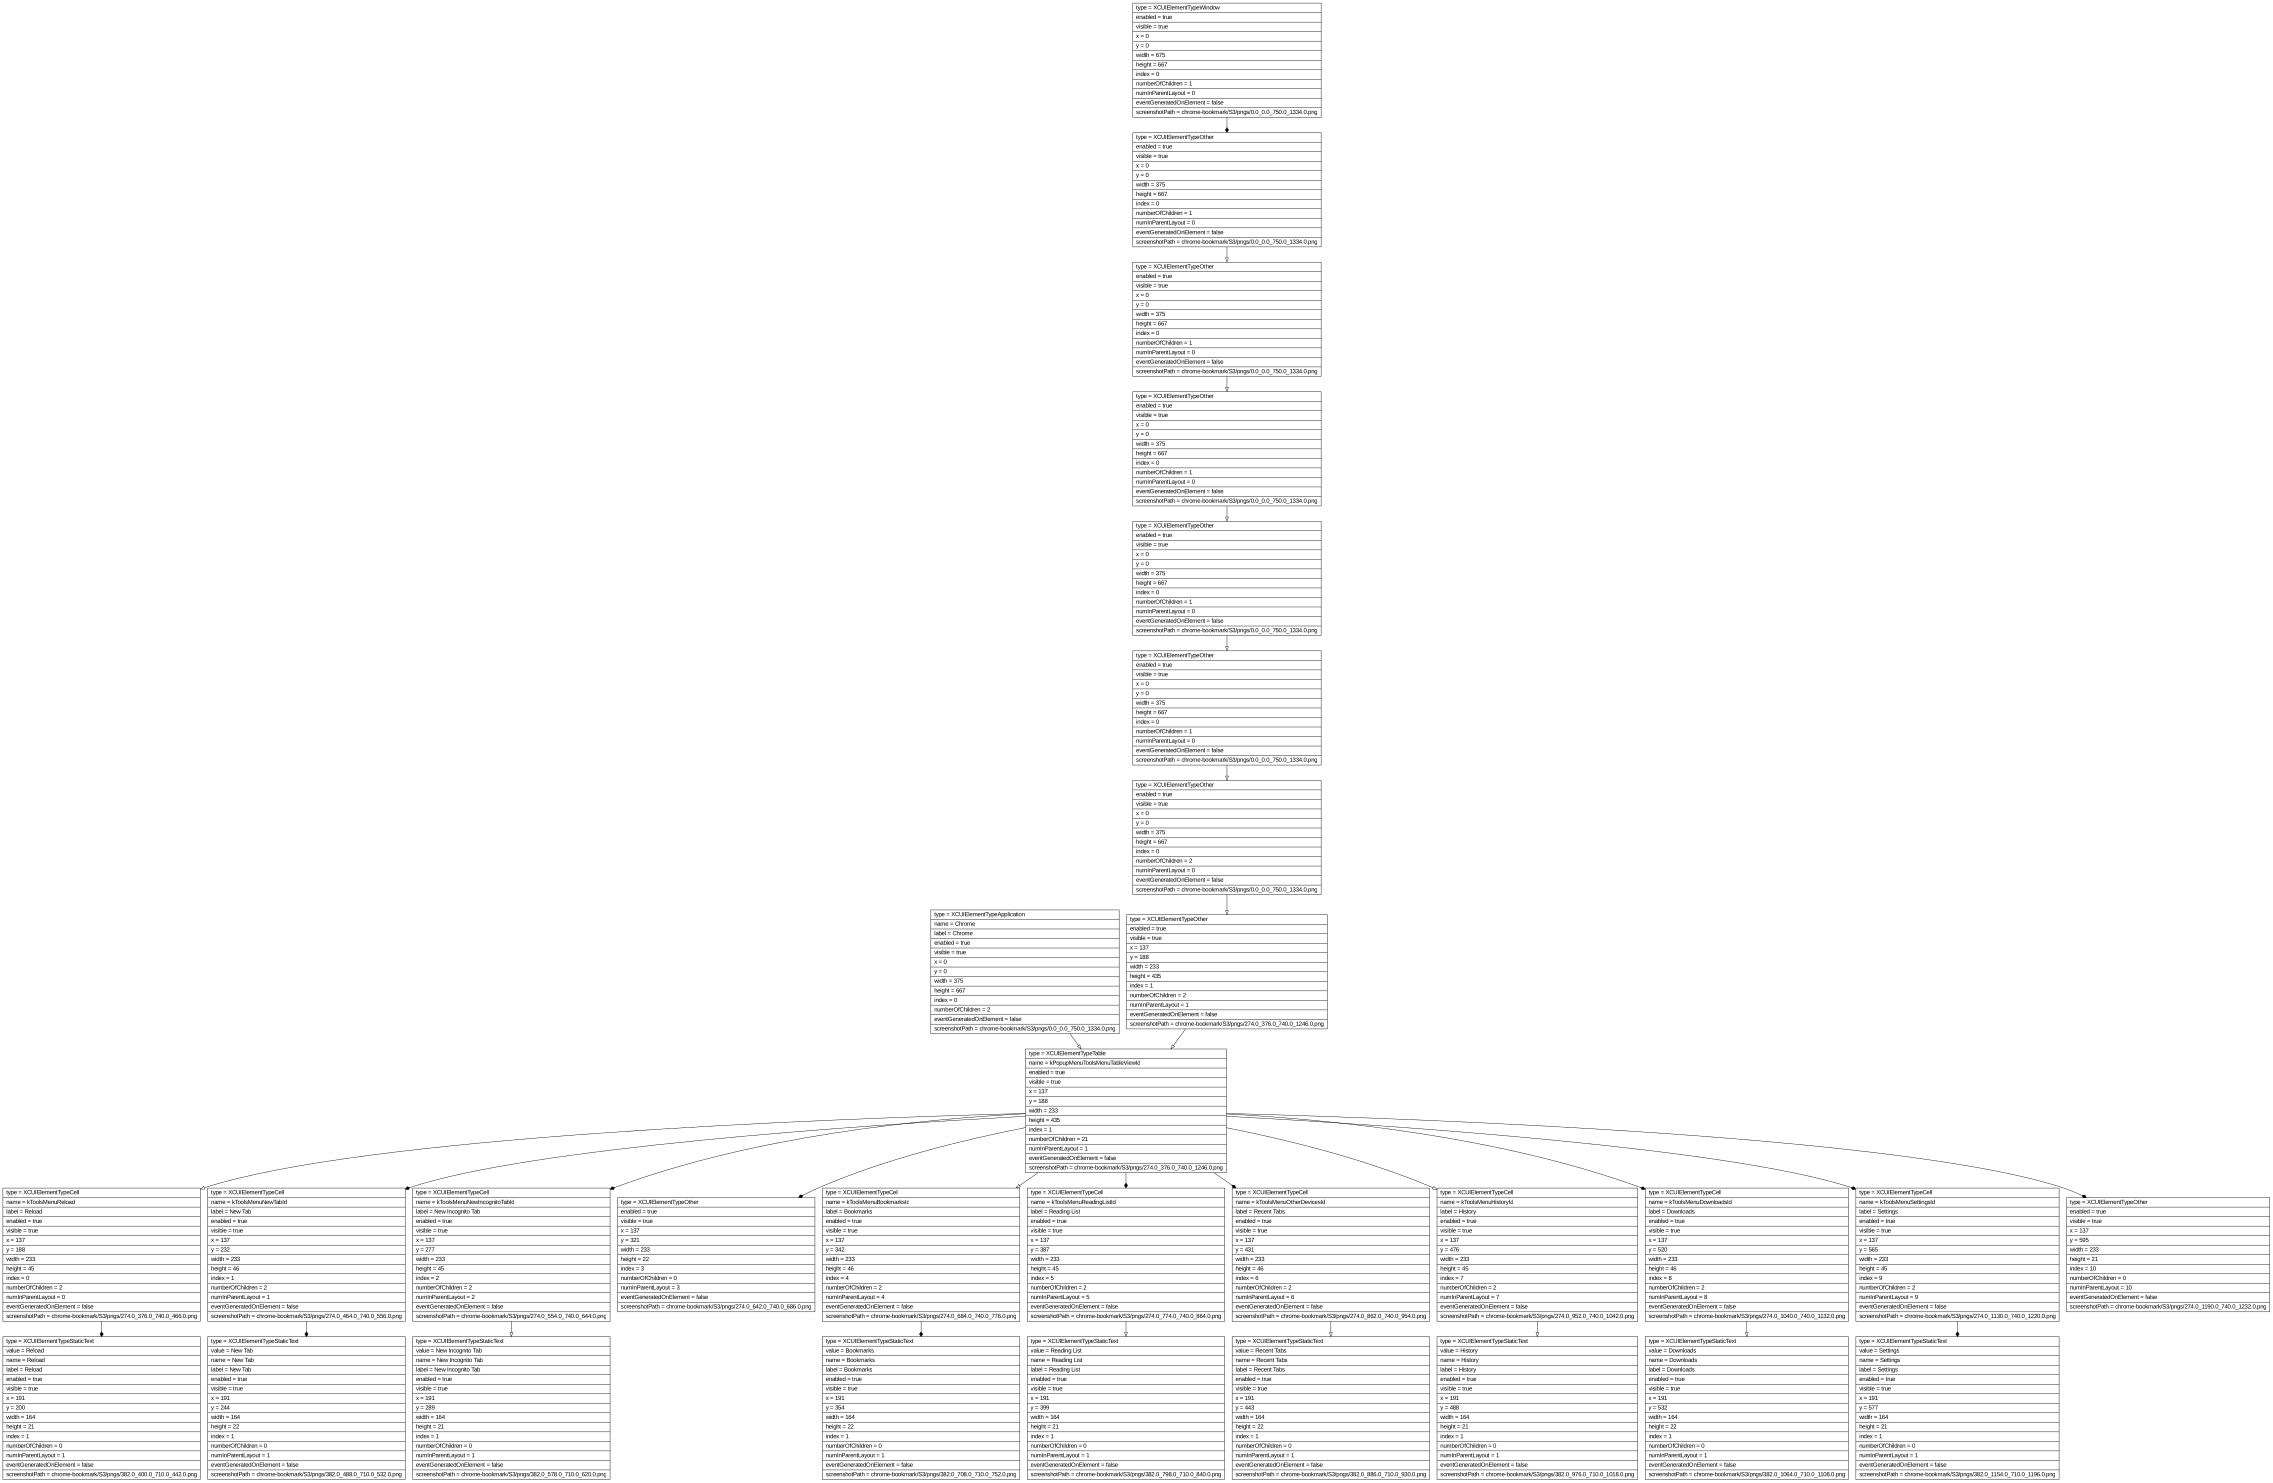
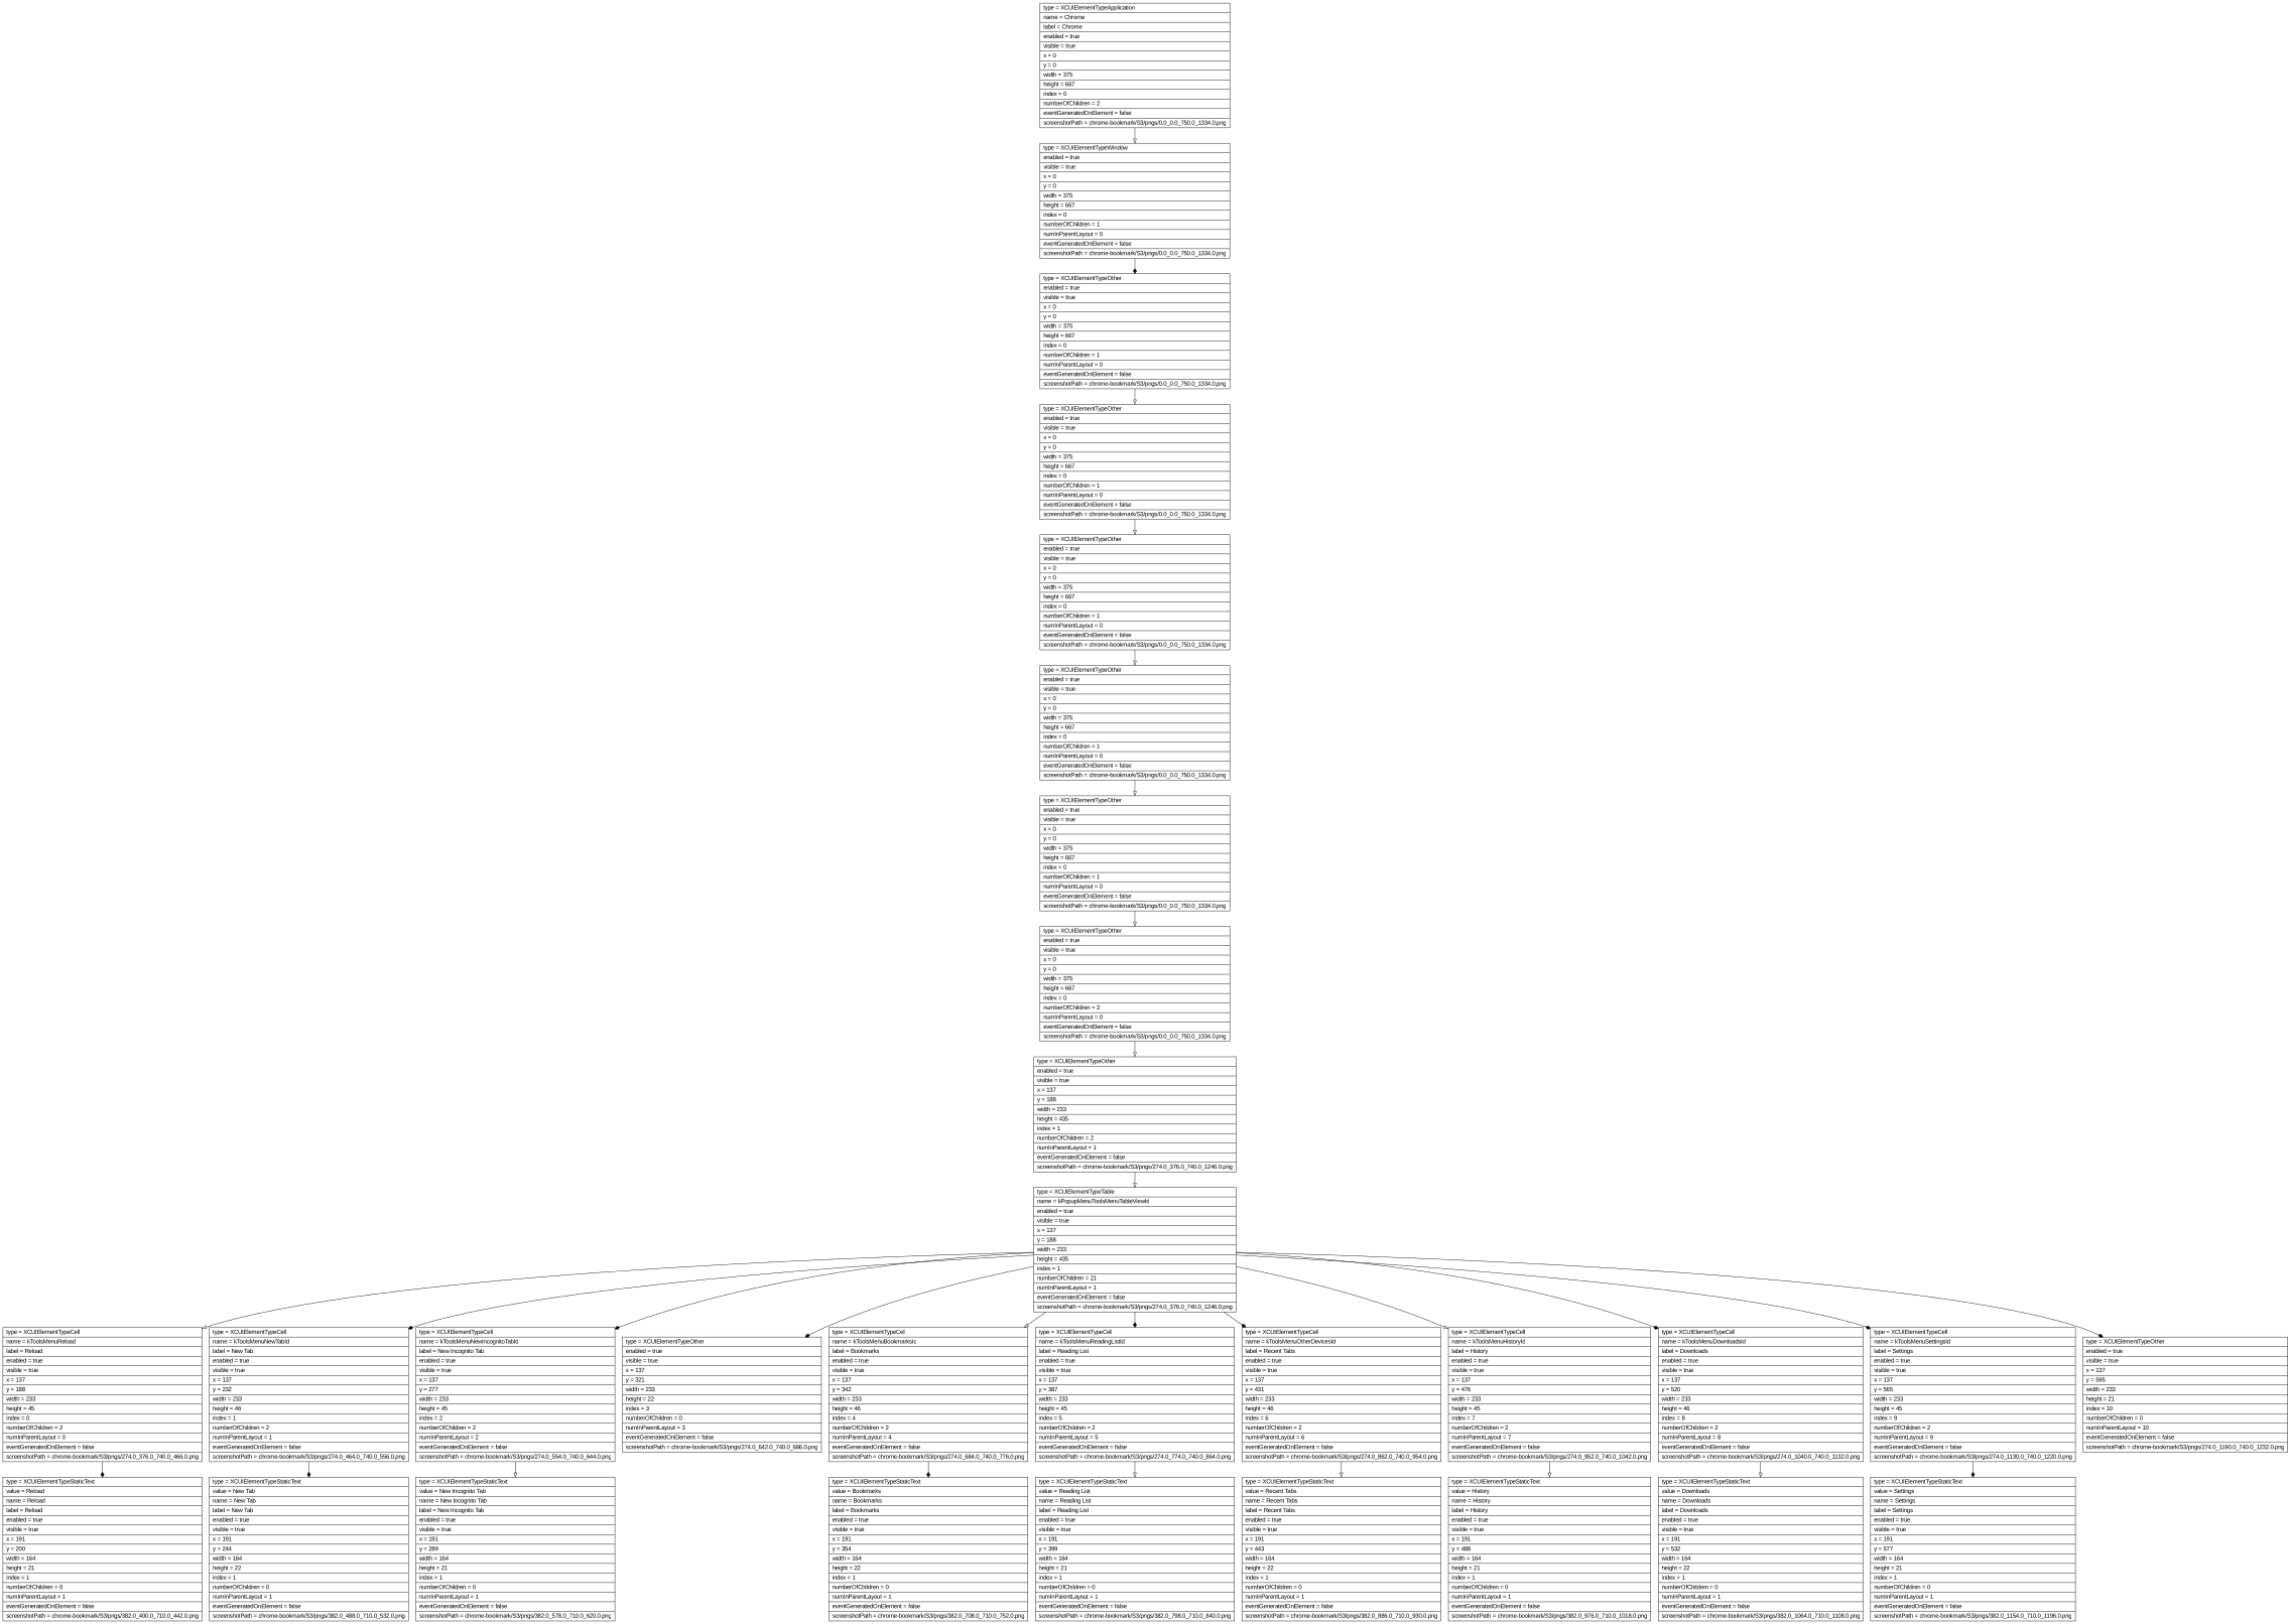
  digraph {
    node [fontname=Arial shape=record]
    edge [arrowhead=onormal]
    n1 [label="{type = XCUIElementTypeApplication\l|name = Chrome\l|label = Chrome\l|enabled = true\l|visible = true\l|x = 0\l|y = 0\l|width = 375\l|height = 667\l|index = 0\l|numberOfChildren = 2\l|eventGeneratedOnElement = false \l|screenshotPath = chrome-bookmark/S3/pngs/0.0_0.0_750.0_1334.0.png\l}"]
-   n2 [label="{type = XCUIElementTypeWindow\l|enabled = true\l|visible = true\l|x = 0\l|y = 0\l|width = 675\l|height = 667\l|index = 0\l|numberOfChildren = 1\l|numInParentLayout = 0\l|eventGeneratedOnElement = false \l|screenshotPath = chrome-bookmark/S3/pngs/0.0_0.0_750.0_1334.0.png\l}"]
+   n2 [label="{type = XCUIElementTypeWindow\l|enabled = true\l|visible = true\l|x = 0\l|y = 0\l|width = 375\l|height = 667\l|index = 0\l|numberOfChildren = 1\l|numInParentLayout = 0\l|eventGeneratedOnElement = false \l|screenshotPath = chrome-bookmark/S3/pngs/0.0_0.0_750.0_1334.0.png\l}"]
    n3 [label="{type = XCUIElementTypeOther\l|enabled = true\l|visible = true\l|x = 0\l|y = 0\l|width = 375\l|height = 667\l|index = 0\l|numberOfChildren = 1\l|numInParentLayout = 0\l|eventGeneratedOnElement = false \l|screenshotPath = chrome-bookmark/S3/pngs/0.0_0.0_750.0_1334.0.png\l}"]
    n4 [label="{type = XCUIElementTypeOther\l|enabled = true\l|visible = true\l|x = 0\l|y = 0\l|width = 375\l|height = 667\l|index = 0\l|numberOfChildren = 1\l|numInParentLayout = 0\l|eventGeneratedOnElement = false \l|screenshotPath = chrome-bookmark/S3/pngs/0.0_0.0_750.0_1334.0.png\l}"]
    n5 [label="{type = XCUIElementTypeOther\l|enabled = true\l|visible = true\l|x = 0\l|y = 0\l|width = 375\l|height = 667\l|index = 0\l|numberOfChildren = 1\l|numInParentLayout = 0\l|eventGeneratedOnElement = false \l|screenshotPath = chrome-bookmark/S3/pngs/0.0_0.0_750.0_1334.0.png\l}"]
    n6 [label="{type = XCUIElementTypeOther\l|enabled = true\l|visible = true\l|x = 0\l|y = 0\l|width = 375\l|height = 667\l|index = 0\l|numberOfChildren = 1\l|numInParentLayout = 0\l|eventGeneratedOnElement = false \l|screenshotPath = chrome-bookmark/S3/pngs/0.0_0.0_750.0_1334.0.png\l}"]
    n7 [label="{type = XCUIElementTypeOther\l|enabled = true\l|visible = true\l|x = 0\l|y = 0\l|width = 375\l|height = 667\l|index = 0\l|numberOfChildren = 1\l|numInParentLayout = 0\l|eventGeneratedOnElement = false \l|screenshotPath = chrome-bookmark/S3/pngs/0.0_0.0_750.0_1334.0.png\l}"]
    n8 [label="{type = XCUIElementTypeOther\l|enabled = true\l|visible = true\l|x = 0\l|y = 0\l|width = 375\l|height = 667\l|index = 0\l|numberOfChildren = 2\l|numInParentLayout = 0\l|eventGeneratedOnElement = false \l|screenshotPath = chrome-bookmark/S3/pngs/0.0_0.0_750.0_1334.0.png\l}"]
    n9 [label="{type = XCUIElementTypeOther\l|enabled = true\l|visible = true\l|x = 137\l|y = 188\l|width = 233\l|height = 435\l|index = 1\l|numberOfChildren = 2\l|numInParentLayout = 1\l|eventGeneratedOnElement = false \l|screenshotPath = chrome-bookmark/S3/pngs/274.0_376.0_740.0_1246.0.png\l}"]
    n10 [label="{type = XCUIElementTypeTable\l|name = kPopupMenuToolsMenuTableViewId\l|enabled = true\l|visible = true\l|x = 137\l|y = 188\l|width = 233\l|height = 435\l|index = 1\l|numberOfChildren = 21\l|numInParentLayout = 1\l|eventGeneratedOnElement = false \l|screenshotPath = chrome-bookmark/S3/pngs/274.0_376.0_740.0_1246.0.png\l}"]
    n11 [label="{type = XCUIElementTypeCell\l|name = kToolsMenuReload\l|label = Reload\l|enabled = true\l|visible = true\l|x = 137\l|y = 188\l|width = 233\l|height = 45\l|index = 0\l|numberOfChildren = 2\l|numInParentLayout = 0\l|eventGeneratedOnElement = false \l|screenshotPath = chrome-bookmark/S3/pngs/274.0_376.0_740.0_466.0.png\l}"]
    n12 [label="{type = XCUIElementTypeCell\l|name = kToolsMenuNewTabId\l|label = New Tab\l|enabled = true\l|visible = true\l|x = 137\l|y = 232\l|width = 233\l|height = 46\l|index = 1\l|numberOfChildren = 2\l|numInParentLayout = 1\l|eventGeneratedOnElement = false \l|screenshotPath = chrome-bookmark/S3/pngs/274.0_464.0_740.0_556.0.png\l}"]
    n13 [label="{type = XCUIElementTypeCell\l|name = kToolsMenuNewIncognitoTabId\l|label = New Incognito Tab\l|enabled = true\l|visible = true\l|x = 137\l|y = 277\l|width = 233\l|height = 45\l|index = 2\l|numberOfChildren = 2\l|numInParentLayout = 2\l|eventGeneratedOnElement = false \l|screenshotPath = chrome-bookmark/S3/pngs/274.0_554.0_740.0_644.0.png\l}"]
    n14 [label="{type = XCUIElementTypeOther\l|enabled = true\l|visible = true\l|x = 137\l|y = 321\l|width = 233\l|height = 22\l|index = 3\l|numberOfChildren = 0\l|numInParentLayout = 3\l|eventGeneratedOnElement = false \l|screenshotPath = chrome-bookmark/S3/pngs/274.0_642.0_740.0_686.0.png\l}"]
    n15 [label="{type = XCUIElementTypeCell\l|name = kToolsMenuBookmarksId\l|label = Bookmarks\l|enabled = true\l|visible = true\l|x = 137\l|y = 342\l|width = 233\l|height = 46\l|index = 4\l|numberOfChildren = 2\l|numInParentLayout = 4\l|eventGeneratedOnElement = false \l|screenshotPath = chrome-bookmark/S3/pngs/274.0_684.0_740.0_776.0.png\l}"]
    n16 [label="{type = XCUIElementTypeCell\l|name = kToolsMenuReadingListId\l|label = Reading List\l|enabled = true\l|visible = true\l|x = 137\l|y = 387\l|width = 233\l|height = 45\l|index = 5\l|numberOfChildren = 2\l|numInParentLayout = 5\l|eventGeneratedOnElement = false \l|screenshotPath = chrome-bookmark/S3/pngs/274.0_774.0_740.0_864.0.png\l}"]
    n17 [label="{type = XCUIElementTypeCell\l|name = kToolsMenuOtherDevicesId\l|label = Recent Tabs\l|enabled = true\l|visible = true\l|x = 137\l|y = 431\l|width = 233\l|height = 46\l|index = 6\l|numberOfChildren = 2\l|numInParentLayout = 6\l|eventGeneratedOnElement = false \l|screenshotPath = chrome-bookmark/S3/pngs/274.0_862.0_740.0_954.0.png\l}"]
    n18 [label="{type = XCUIElementTypeCell\l|name = kToolsMenuHistoryId\l|label = History\l|enabled = true\l|visible = true\l|x = 137\l|y = 476\l|width = 233\l|height = 45\l|index = 7\l|numberOfChildren = 2\l|numInParentLayout = 7\l|eventGeneratedOnElement = false \l|screenshotPath = chrome-bookmark/S3/pngs/274.0_952.0_740.0_1042.0.png\l}"]
    n19 [label="{type = XCUIElementTypeCell\l|name = kToolsMenuDownloadsId\l|label = Downloads\l|enabled = true\l|visible = true\l|x = 137\l|y = 520\l|width = 233\l|height = 46\l|index = 8\l|numberOfChildren = 2\l|numInParentLayout = 8\l|eventGeneratedOnElement = false \l|screenshotPath = chrome-bookmark/S3/pngs/274.0_1040.0_740.0_1132.0.png\l}"]
    n20 [label="{type = XCUIElementTypeCell\l|name = kToolsMenuSettingsId\l|label = Settings\l|enabled = true\l|visible = true\l|x = 137\l|y = 565\l|width = 233\l|height = 45\l|index = 9\l|numberOfChildren = 2\l|numInParentLayout = 9\l|eventGeneratedOnElement = false \l|screenshotPath = chrome-bookmark/S3/pngs/274.0_1130.0_740.0_1220.0.png\l}"]
    n21 [label="{type = XCUIElementTypeOther\l|enabled = true\l|visible = true\l|x = 137\l|y = 595\l|width = 233\l|height = 21\l|index = 10\l|numberOfChildren = 0\l|numInParentLayout = 10\l|eventGeneratedOnElement = false \l|screenshotPath = chrome-bookmark/S3/pngs/274.0_1190.0_740.0_1232.0.png\l}"]
    n22 [label="{type = XCUIElementTypeStaticText\l|value = Reload\l|name = Reload\l|label = Reload\l|enabled = true\l|visible = true\l|x = 191\l|y = 200\l|width = 164\l|height = 21\l|index = 1\l|numberOfChildren = 0\l|numInParentLayout = 1\l|eventGeneratedOnElement = false \l|screenshotPath = chrome-bookmark/S3/pngs/382.0_400.0_710.0_442.0.png\l}"]
    n23 [label="{type = XCUIElementTypeStaticText\l|value = New Tab\l|name = New Tab\l|label = New Tab\l|enabled = true\l|visible = true\l|x = 191\l|y = 244\l|width = 164\l|height = 22\l|index = 1\l|numberOfChildren = 0\l|numInParentLayout = 1\l|eventGeneratedOnElement = false \l|screenshotPath = chrome-bookmark/S3/pngs/382.0_488.0_710.0_532.0.png\l}"]
    n24 [label="{type = XCUIElementTypeStaticText\l|value = New Incognito Tab\l|name = New Incognito Tab\l|label = New Incognito Tab\l|enabled = true\l|visible = true\l|x = 191\l|y = 289\l|width = 164\l|height = 21\l|index = 1\l|numberOfChildren = 0\l|numInParentLayout = 1\l|eventGeneratedOnElement = false \l|screenshotPath = chrome-bookmark/S3/pngs/382.0_578.0_710.0_620.0.png\l}"]
    n25 [label="{type = XCUIElementTypeStaticText\l|value = Bookmarks\l|name = Bookmarks\l|label = Bookmarks\l|enabled = true\l|visible = true\l|x = 191\l|y = 354\l|width = 164\l|height = 22\l|index = 1\l|numberOfChildren = 0\l|numInParentLayout = 1\l|eventGeneratedOnElement = false \l|screenshotPath = chrome-bookmark/S3/pngs/382.0_708.0_710.0_752.0.png\l}"]
    n26 [label="{type = XCUIElementTypeStaticText\l|value = Reading List\l|name = Reading List\l|label = Reading List\l|enabled = true\l|visible = true\l|x = 191\l|y = 399\l|width = 164\l|height = 21\l|index = 1\l|numberOfChildren = 0\l|numInParentLayout = 1\l|eventGeneratedOnElement = false \l|screenshotPath = chrome-bookmark/S3/pngs/382.0_798.0_710.0_840.0.png\l}"]
    n27 [label="{type = XCUIElementTypeStaticText\l|value = Recent Tabs\l|name = Recent Tabs\l|label = Recent Tabs\l|enabled = true\l|visible = true\l|x = 191\l|y = 443\l|width = 164\l|height = 22\l|index = 1\l|numberOfChildren = 0\l|numInParentLayout = 1\l|eventGeneratedOnElement = false \l|screenshotPath = chrome-bookmark/S3/pngs/382.0_886.0_710.0_930.0.png\l}"]
    n28 [label="{type = XCUIElementTypeStaticText\l|value = History\l|name = History\l|label = History\l|enabled = true\l|visible = true\l|x = 191\l|y = 488\l|width = 164\l|height = 21\l|index = 1\l|numberOfChildren = 0\l|numInParentLayout = 1\l|eventGeneratedOnElement = false \l|screenshotPath = chrome-bookmark/S3/pngs/382.0_976.0_710.0_1018.0.png\l}"]
    n29 [label="{type = XCUIElementTypeStaticText\l|value = Downloads\l|name = Downloads\l|label = Downloads\l|enabled = true\l|visible = true\l|x = 191\l|y = 532\l|width = 164\l|height = 22\l|index = 1\l|numberOfChildren = 0\l|numInParentLayout = 1\l|eventGeneratedOnElement = false \l|screenshotPath = chrome-bookmark/S3/pngs/382.0_1064.0_710.0_1108.0.png\l}"]
    n30 [label="{type = XCUIElementTypeStaticText\l|value = Settings\l|name = Settings\l|label = Settings\l|enabled = true\l|visible = true\l|x = 191\l|y = 577\l|width = 164\l|height = 21\l|index = 1\l|numberOfChildren = 0\l|numInParentLayout = 1\l|eventGeneratedOnElement = false \l|screenshotPath = chrome-bookmark/S3/pngs/382.0_1154.0_710.0_1196.0.png\l}"]
-   n1 -> n10
+   n1 -> n2
    n2 -> n3 [arrowhead=diamond]
    n3 -> n4
    n4 -> n5
    n5 -> n6
    n6 -> n7
    n7 -> n8
    n8 -> n9
    n9 -> n10
    n10 -> n11
    n10 -> n12 [arrowhead=diamond]
    n10 -> n13 [arrowhead=diamond]
    n10 -> n14 [arrowhead=diamond]
    n10 -> n15
    n10 -> n16 [arrowhead=diamond]
    n10 -> n17 [arrowhead=diamond]
    n10 -> n18
    n10 -> n19 [arrowhead=diamond]
    n10 -> n20 [arrowhead=diamond]
    n10 -> n21 [arrowhead=diamond]
    n11 -> n22 [arrowhead=diamond]
    n12 -> n23 [arrowhead=diamond]
    n13 -> n24
    n15 -> n25 [arrowhead=diamond]
    n16 -> n26
    n17 -> n27
    n18 -> n28
    n19 -> n29
    n20 -> n30 [arrowhead=diamond]
  }
